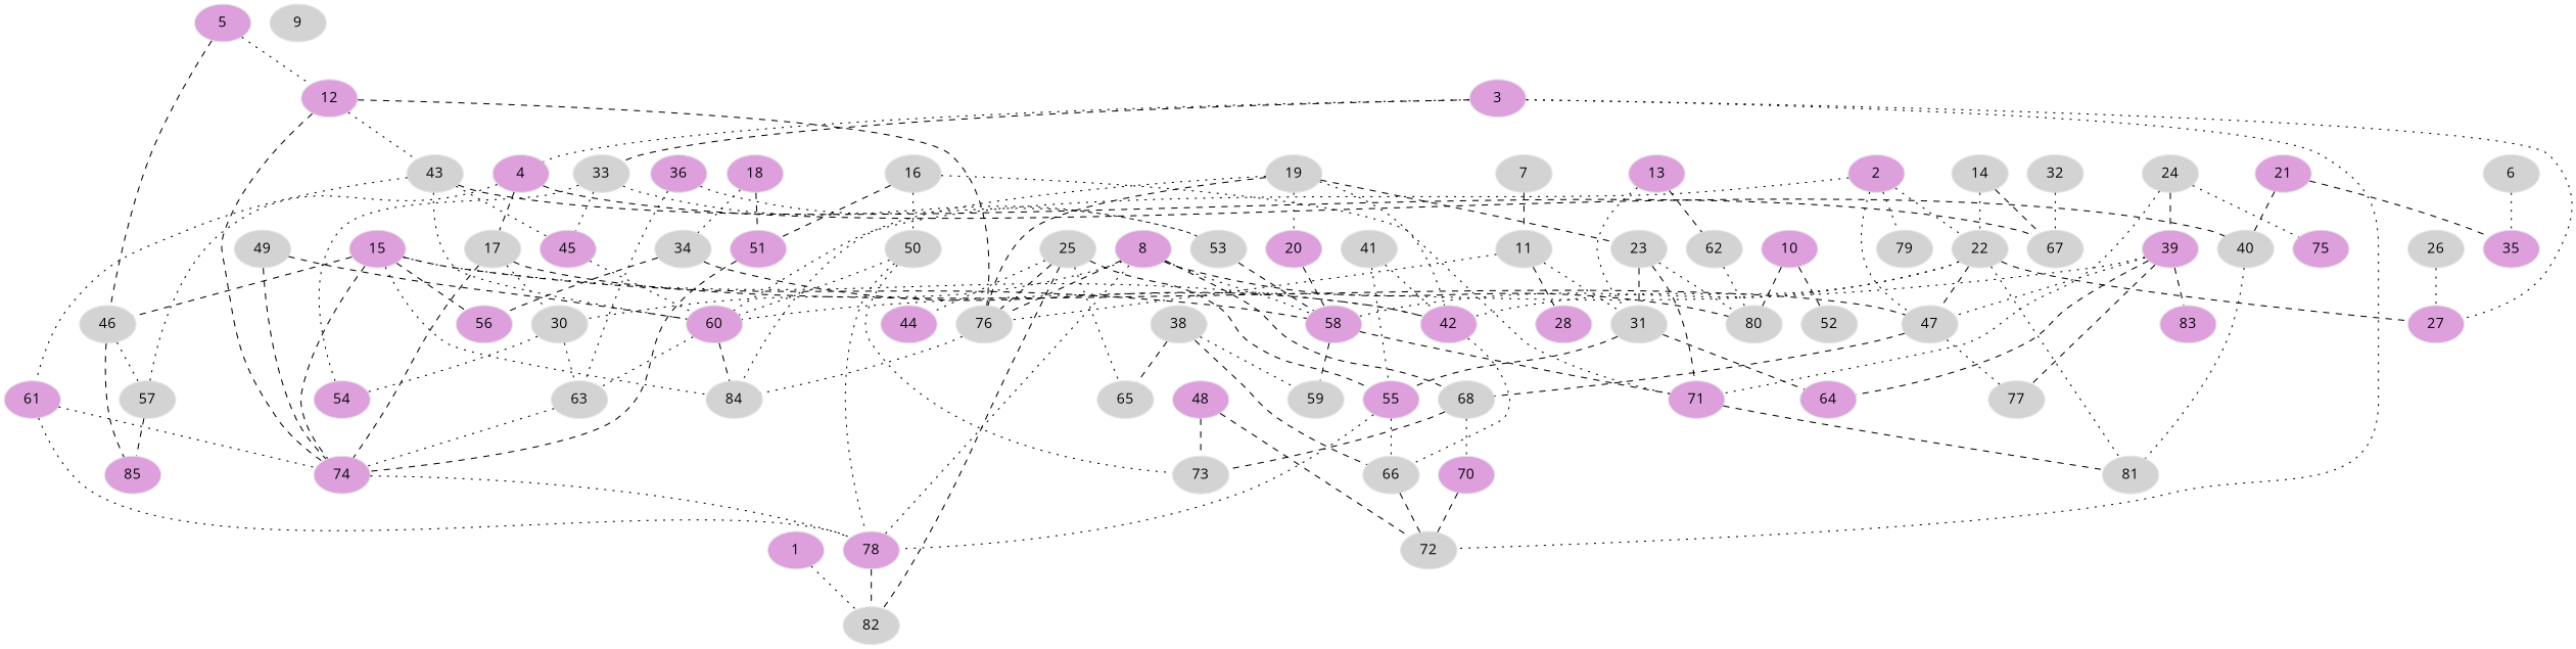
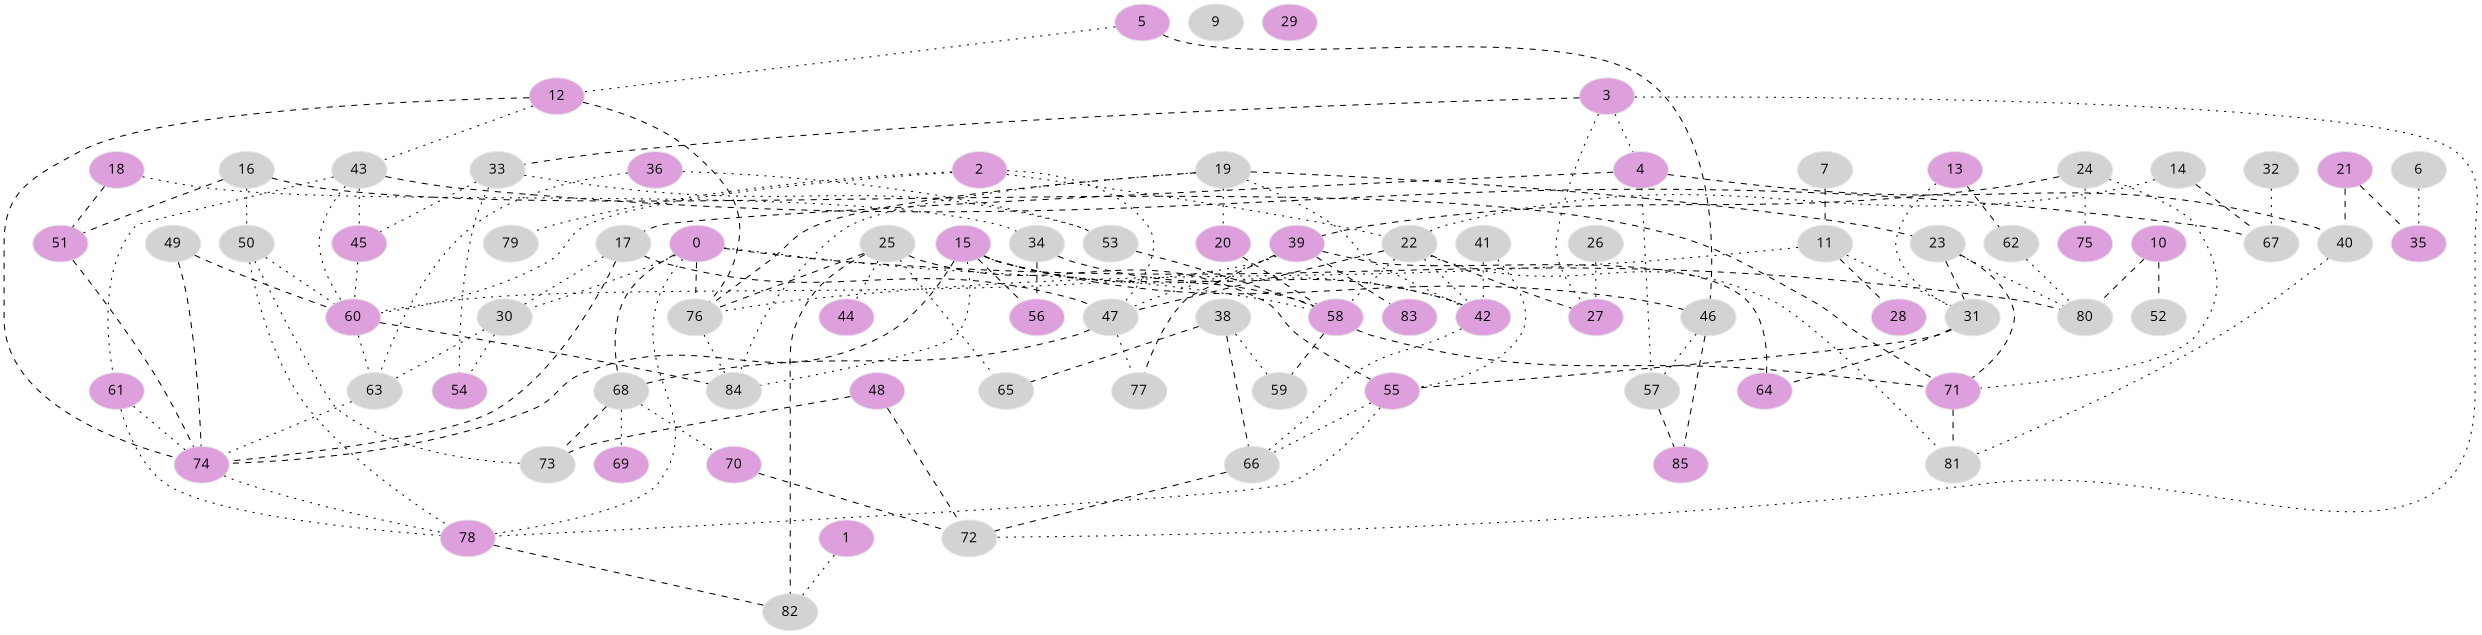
  graph {
    fontname="Open Sans"
    node [color=gray90 fillcolor=lightgrey fontname="Open Sans" style=filled]
    edge [fontname="Open Sans" style=dotted]
    1 [fillcolor=plum]
    82
    2 [fillcolor=plum]
    22
    47
    60 [fillcolor=plum]
    79
    27 [fillcolor=plum]
    58 [fillcolor=plum]
    42 [fillcolor=plum]
    81
    68
    77
    84
    63
    3 [fillcolor=plum]
    4 [fillcolor=plum]
    33
    72
    17
    40
    57
    54 [fillcolor=plum]
    45 [fillcolor=plum]
    53
    30
    74 [fillcolor=plum]
    85 [fillcolor=plum]
    5 [fillcolor=plum]
    12 [fillcolor=plum]
    46
    76
    43
    35 [fillcolor=plum]
    6
    7
    11
    28 [fillcolor=plum]
    31
-   8 [fillcolor=plum]
+   8 [fillcolor=plum label=0]
    78 [fillcolor=plum]
    80
    71 [fillcolor=plum]
    59
    70 [fillcolor=plum]
    73
+   69 [fillcolor=plum]
    9
    10 [fillcolor=plum]
    52
    55 [fillcolor=plum]
    64 [fillcolor=plum]
    67
    61 [fillcolor=plum]
    13 [fillcolor=plum]
    62
    14
    15 [fillcolor=plum]
    56 [fillcolor=plum]
    66
    16
    50
    51 [fillcolor=plum]
    18 [fillcolor=plum]
    34
    19
    20 [fillcolor=plum]
    23
    21 [fillcolor=plum]
    24
    39 [fillcolor=plum]
    75 [fillcolor=plum]
    83 [fillcolor=plum]
    25
    44 [fillcolor=plum]
    65
    26
+   29 [fillcolor=plum]
    32
    36 [fillcolor=plum]
    38
    41
    48 [fillcolor=plum]
    49
    1 -- 82
    2 -- 22
    2 -- 47
    2 -- 60
    2 -- 79
    22 -- 47 [style=dashed]
    22 -- 27 [style=dashed]
    22 -- 58
    22 -- 42
    22 -- 81
    47 -- 68 [style=dashed]
    47 -- 77
    60 -- 84 [style=dashed]
    60 -- 63
    58 -- 71 [style=dashed]
    58 -- 59 [style=dashed]
    42 -- 66
    68 -- 70
    68 -- 73 [style=dashed]
+   68 -- 69
    63 -- 74
    3 -- 27
    3 -- 4
    3 -- 33 [style=dashed]
    3 -- 72
    4 -- 17 [style=dashed]
    4 -- 40 [style=dashed]
    4 -- 57
    33 -- 54
    33 -- 45
    33 -- 53
    17 -- 47 [style=dashed]
    17 -- 30
    17 -- 74 [style=dashed]
    40 -- 81
    57 -- 85 [style=dashed]
    45 -- 60
    53 -- 58 [style=dashed]
    30 -- 63
    30 -- 54
    74 -- 78
    5 -- 12
    5 -- 46 [style=dashed]
    12 -- 74 [style=dashed]
    12 -- 76 [style=dashed]
    12 -- 43
    46 -- 57
    46 -- 85 [style=dashed]
    76 -- 84
    43 -- 60
    43 -- 45
    43 -- 67 [style=dashed]
    43 -- 61
    6 -- 35
    7 -- 11 [style=dashed]
    11 -- 76
    11 -- 28 [style=dashed]
    11 -- 31
    31 -- 55 [style=dashed]
    31 -- 64 [style=dashed]
    8 -- 58
    8 -- 68 [style=dashed]
    8 -- 30
    8 -- 76 [style=dashed]
    8 -- 78
    8 -- 80 [style=dashed]
    78 -- 82 [style=dashed]
    71 -- 81 [style=dashed]
    70 -- 72 [style=dashed]
    10 -- 80 [style=dashed]
    10 -- 52 [style=dashed]
    55 -- 78
    55 -- 66
    61 -- 74
    61 -- 78
    13 -- 31
    13 -- 62 [style=dashed]
    62 -- 80
    14 -- 22
    14 -- 67 [style=dashed]
    15 -- 58 [style=dashed]
    15 -- 42
    15 -- 84
    15 -- 74 [style=dashed]
    15 -- 46 [style=dashed]
    15 -- 56 [style=dashed]
    66 -- 72 [style=dashed]
-   16 -- 71
+   16 -- 71 [style=dashed]
    16 -- 50
    16 -- 51 [style=dashed]
    50 -- 60
    50 -- 78
    50 -- 73
    51 -- 74 [style=dashed]
    18 -- 51 [style=dashed]
    18 -- 34
    34 -- 42 [style=dashed]
    34 -- 56 [style=dashed]
    19 -- 42
    19 -- 84
    19 -- 76 [style=dashed]
    19 -- 20
    19 -- 23 [style=dashed]
    20 -- 58 [style=dashed]
    23 -- 31 [style=dashed]
    23 -- 80
    23 -- 71 [style=dashed]
    21 -- 40 [style=dashed]
    21 -- 35 [style=dashed]
    24 -- 71
    24 -- 39 [style=dashed]
    24 -- 75
    39 -- 47
    39 -- 60
    39 -- 77 [style=dashed]
    39 -- 64 [style=dashed]
    39 -- 83 [style=dashed]
    25 -- 82 [style=dashed]
    25 -- 76 [style=dashed]
    25 -- 55 [style=dashed]
    25 -- 44
    25 -- 65
    26 -- 27
    32 -- 67
    36 -- 63
    36 -- 53
    38 -- 59
    38 -- 66 [style=dashed]
    38 -- 65 [style=dashed]
    41 -- 42
    41 -- 55
    48 -- 72 [style=dashed]
    48 -- 73 [style=dashed]
    49 -- 60 [style=dashed]
    49 -- 74 [style=dashed]
  }
